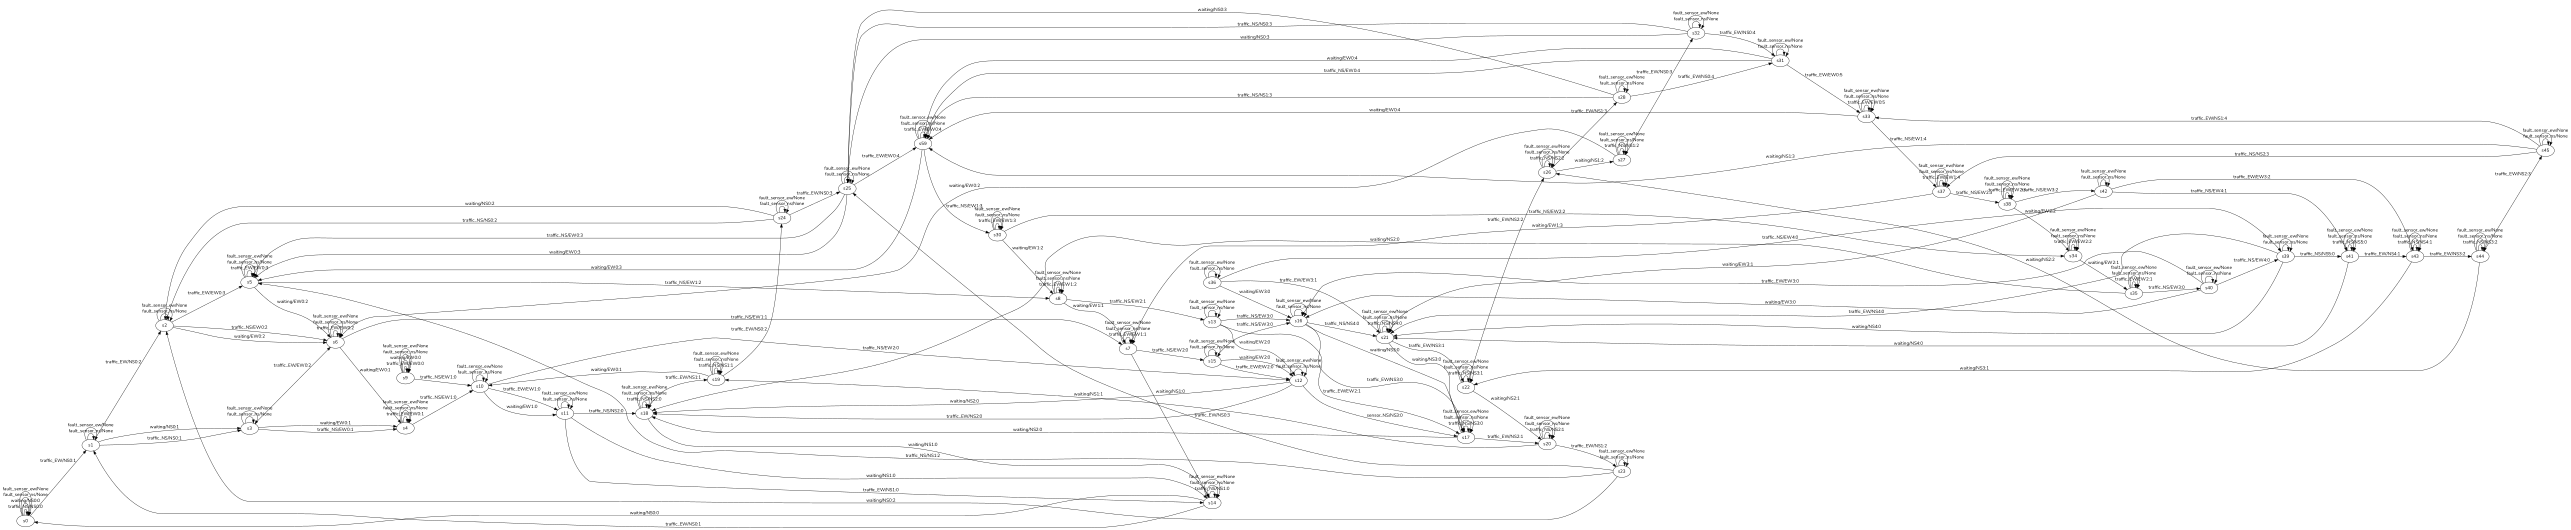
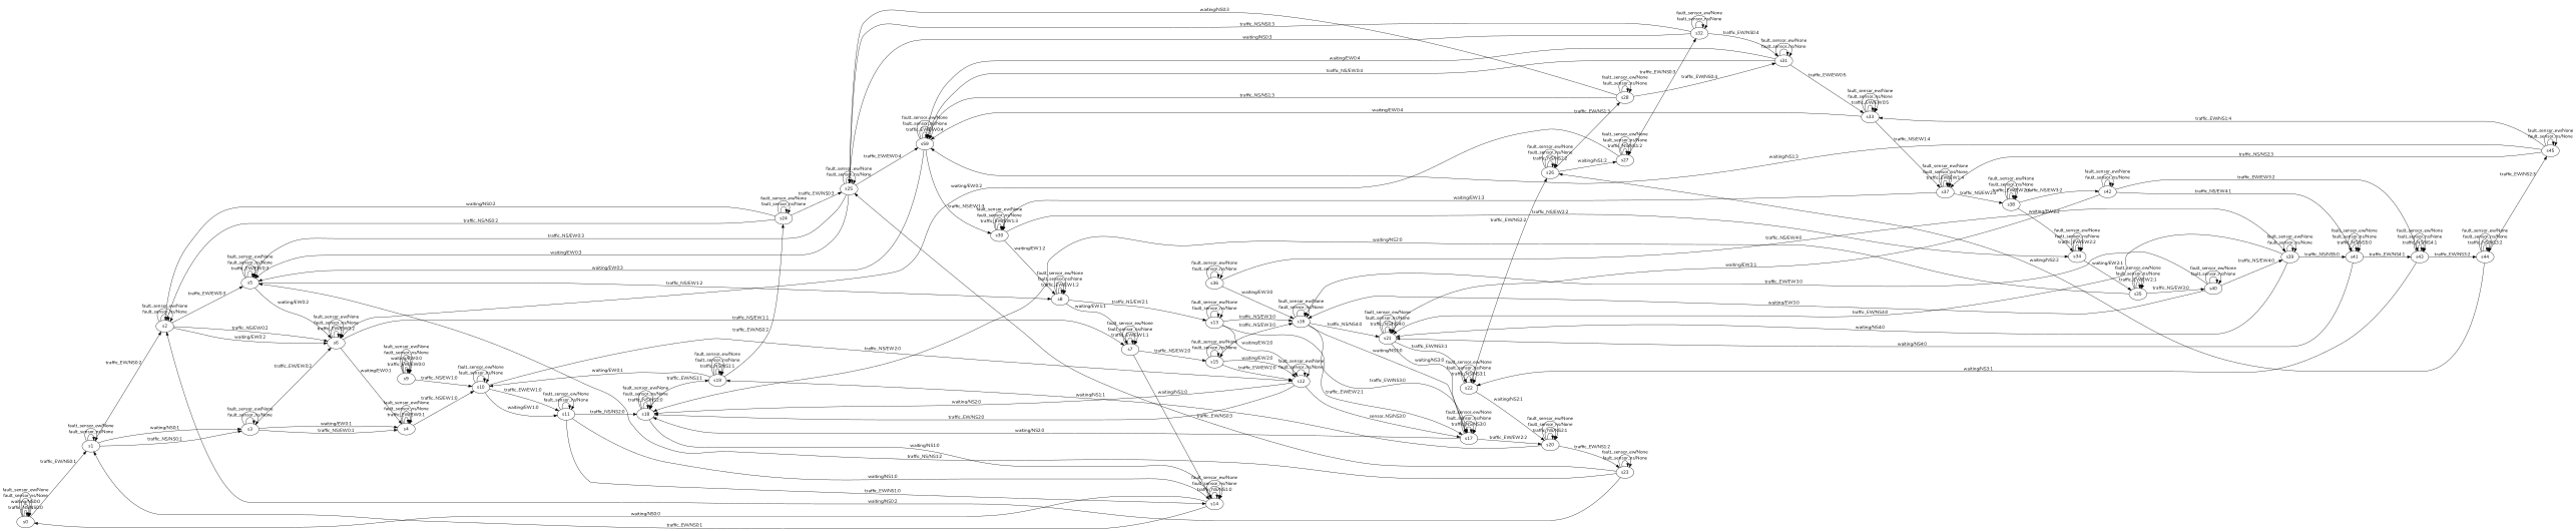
  digraph {
    fontname=Nunito
    rankdir=LR
    node [fontname=Nunito]
    edge [fontname=Nunito]
    n1 [label=s0]
    n2 [label=s1]
    n3 [label=s2]
    n4 [label=s3]
    n5 [label=s5]
    n6 [label=s6]
    n7 [label=s4]
    n8 [label=s8]
    n9 [label=s7]
    n10 [label=s10]
    n11 [label=s9]
    n12 [label=s11]
    n13 [label=s12]
    n14 [label=s13]
    n15 [label=s14]
    n16 [label=s15]
    n17 [label=s16]
    n18 [label=s17]
    n19 [label=s18]
    n20 [label=s19]
    n21 [label=s20]
    n22 [label=s21]
    n23 [label=s22]
    n24 [label=s23]
    n25 [label=s24]
    n26 [label=s25]
    n27 [label=s26]
    n28 [label=s27]
    n29 [label=s28]
    n30 [label=s59]
    n31 [label=s30]
    n32 [label=s32]
    n33 [label=s31]
    n34 [label=s33]
    n35 [label=s34]
    n36 [label=s35]
    n37 [label=s37]
    n38 [label=s38]
    n39 [label=s40]
    n40 [label=s36]
    n41 [label=s39]
    n42 [label=s41]
    n43 [label=s42]
    n44 [label=s43]
    n45 [label=s44]
    n46 [label=s45]
    n1 -> n1 [label="traffic_NS/NS0:0"]
    n1 -> n1 [label="waiting/NS0:0"]
    n1 -> n1 [label="fault_sensor_ns/None"]
    n1 -> n1 [label="fault_sensor_ew/None"]
    n1 -> n2 [label="traffic_EW/NS0:1"]
    n2 -> n2 [label="fault_sensor_ns/None"]
    n2 -> n2 [label="fault_sensor_ew/None"]
    n2 -> n3 [label="traffic_EW/NS0:2"]
    n2 -> n4 [label="traffic_NS/NS0:1"]
    n2 -> n4 [label="waiting/NS0:1"]
    n3 -> n3 [label="fault_sensor_ns/None"]
    n3 -> n3 [label="fault_sensor_ew/None"]
    n3 -> n5 [label="traffic_EW/EW0:3"]
    n3 -> n6 [label="traffic_NS/EW0:2"]
    n3 -> n6 [label="waiting/EW0:2"]
    n4 -> n4 [label="fault_sensor_ns/None"]
    n4 -> n4 [label="fault_sensor_ew/None"]
    n4 -> n6 [label="traffic_EW/EW0:2"]
    n4 -> n7 [label="traffic_NS/EW0:1"]
    n4 -> n7 [label="waiting/EW0:1"]
    n5 -> n5 [label="traffic_EW/EW0:3"]
    n5 -> n5 [label="fault_sensor_ns/None"]
    n5 -> n5 [label="fault_sensor_ew/None"]
    n5 -> n6 [label="waiting/EW0:2"]
    n5 -> n8 [label="traffic_NS/EW1:2"]
    n6 -> n6 [label="traffic_EW/EW0:2"]
    n6 -> n6 [label="fault_sensor_ns/None"]
    n6 -> n6 [label="fault_sensor_ew/None"]
    n6 -> n7 [label="waiting/EW0:1"]
    n6 -> n9 [label="traffic_NS/EW1:1"]
    n7 -> n7 [label="traffic_EW/EW0:1"]
    n7 -> n7 [label="fault_sensor_ns/None"]
    n7 -> n7 [label="fault_sensor_ew/None"]
    n7 -> n10 [label="traffic_NS/EW1:0"]
    n8 -> n8 [label="traffic_EW/EW1:2"]
    n8 -> n8 [label="fault_sensor_ns/None"]
    n8 -> n8 [label="fault_sensor_ew/None"]
    n8 -> n9 [label="waiting/EW1:1"]
    n8 -> n14 [label="traffic_NS/EW2:1"]
    n9 -> n9 [label="traffic_EW/EW1:1"]
    n9 -> n9 [label="fault_sensor_ns/None"]
    n9 -> n9 [label="fault_sensor_ew/None"]
    n9 -> n15 [label="waiting/NS1:0"]
    n9 -> n16 [label="traffic_NS/EW2:0"]
    n10 -> n10 [label="fault_sensor_ns/None"]
    n10 -> n10 [label="fault_sensor_ew/None"]
    n10 -> n12 [label="traffic_EW/EW1:0"]
    n10 -> n12 [label="waiting/EW1:0"]
    n10 -> n13 [label="traffic_NS/EW2:0"]
    n11 -> n10 [label="traffic_NS/EW1:0"]
    n11 -> n11 [label="traffic_EW/EW0:0"]
    n11 -> n11 [label="waiting/EW0:0"]
    n11 -> n11 [label="fault_sensor_ns/None"]
    n11 -> n11 [label="fault_sensor_ew/None"]
    n12 -> n12 [label="fault_sensor_ns/None"]
    n12 -> n12 [label="fault_sensor_ew/None"]
    n12 -> n15 [label="traffic_EW/NS1:0"]
    n12 -> n15 [label="waiting/NS1:0"]
    n12 -> n19 [label="traffic_NS/NS2:0"]
    n13 -> n13 [label="fault_sensor_ns/None"]
    n13 -> n13 [label="fault_sensor_ew/None"]
    n13 -> n18 [label="sensor_NS/NS3:0"]
    n13 -> n19 [label="traffic_EW/NS2:0"]
    n13 -> n19 [label="waiting/NS2:0"]
    n14 -> n13 [label="waiting/EW2:0"]
    n14 -> n14 [label="fault_sensor_ns/None"]
    n14 -> n14 [label="fault_sensor_ew/None"]
    n14 -> n17 [label="traffic_NS/EW3:0"]
    n14 -> n18 [label="traffic_EW/EW2:1"]
    n15 -> n1 [label="waiting/NS0:0"]
    n15 -> n2 [label="traffic_EW/NS0:1"]
    n15 -> n15 [label="traffic_NS/NS1:0"]
    n15 -> n15 [label="fault_sensor_ns/None"]
    n15 -> n15 [label="fault_sensor_ew/None"]
    n16 -> n13 [label="traffic_EW/EW2:0"]
    n16 -> n13 [label="waiting/EW2:0"]
    n16 -> n16 [label="fault_sensor_ns/None"]
    n16 -> n16 [label="fault_sensor_ew/None"]
    n16 -> n17 [label="traffic_NS/EW3:0"]
    n17 -> n17 [label="fault_sensor_ns/None"]
    n17 -> n17 [label="fault_sensor_ew/None"]
    n17 -> n18 [label="traffic_EW/NS3:0"]
    n17 -> n18 [label="waiting/NS3:0"]
    n17 -> n22 [label="traffic_NS/NS4:0"]
    n18 -> n18 [label="traffic_NS/NS3:0"]
    n18 -> n18 [label="fault_sensor_ns/None"]
    n18 -> n18 [label="fault_sensor_ew/None"]
    n18 -> n19 [label="waiting/NS2:0"]
-   n18 -> n21 [label="traffic_EW/NS2:1"]
+   n18 -> n21 [label="traffic_EW/EW2:2"]
    n19 -> n15 [label="waiting/NS1:0"]
    n19 -> n19 [label="traffic_NS/NS2:0"]
    n19 -> n19 [label="fault_sensor_ns/None"]
    n19 -> n19 [label="fault_sensor_ew/None"]
    n19 -> n20 [label="traffic_EW/NS1:1"]
    n20 -> n10 [label="waiting/EW0:1"]
    n20 -> n20 [label="traffic_NS/NS1:1"]
    n20 -> n20 [label="fault_sensor_ns/None"]
    n20 -> n20 [label="fault_sensor_ew/None"]
    n20 -> n25 [label="traffic_EW/NS0:2"]
    n21 -> n20 [label="waiting/NS1:1"]
    n21 -> n21 [label="traffic_NS/NS2:1"]
    n21 -> n21 [label="fault_sensor_ns/None"]
    n21 -> n21 [label="fault_sensor_ew/None"]
    n21 -> n24 [label="traffic_EW/NS1:2"]
    n22 -> n18 [label="waiting/NS3:0"]
    n22 -> n22 [label="traffic_NS/NS4:0"]
    n22 -> n22 [label="fault_sensor_ns/None"]
    n22 -> n22 [label="fault_sensor_ew/None"]
    n22 -> n23 [label="traffic_EW/NS3:1"]
    n23 -> n21 [label="waiting/NS2:1"]
    n23 -> n23 [label="traffic_NS/NS3:1"]
    n23 -> n23 [label="fault_sensor_ns/None"]
    n23 -> n23 [label="fault_sensor_ew/None"]
    n23 -> n27 [label="traffic_EW/NS2:2"]
    n24 -> n3 [label="waiting/NS0:2"]
    n24 -> n5 [label="traffic_NS/NS1:2"]
    n24 -> n24 [label="fault_sensor_ns/None"]
    n24 -> n24 [label="fault_sensor_ew/None"]
    n24 -> n26 [label="traffic_EW/NS0:3"]
    n25 -> n3 [label="traffic_NS/NS0:2"]
    n25 -> n3 [label="waiting/NS0:2"]
    n25 -> n25 [label="fault_sensor_ns/None"]
    n25 -> n25 [label="fault_sensor_ew/None"]
    n25 -> n26 [label="traffic_EW/NS0:3"]
    n26 -> n5 [label="traffic_NS/EW0:3"]
    n26 -> n5 [label="waiting/EW0:3"]
    n26 -> n26 [label="fault_sensor_ns/None"]
    n26 -> n26 [label="fault_sensor_ew/None"]
    n26 -> n30 [label="traffic_EW/EW0:4"]
    n27 -> n27 [label="traffic_NS/NS2:2"]
    n27 -> n27 [label="fault_sensor_ns/None"]
    n27 -> n27 [label="fault_sensor_ew/None"]
    n27 -> n28 [label="waiting/NS1:2"]
    n27 -> n29 [label="traffic_EW/NS1:3"]
    n28 -> n6 [label="waiting/EW0:2"]
    n28 -> n28 [label="traffic_NS/NS1:2"]
    n28 -> n28 [label="fault_sensor_ns/None"]
    n28 -> n28 [label="fault_sensor_ew/None"]
    n28 -> n32 [label="traffic_EW/NS0:3"]
    n29 -> n26 [label="waiting/NS0:3"]
    n29 -> n29 [label="fault_sensor_ns/None"]
    n29 -> n29 [label="fault_sensor_ew/None"]
    n29 -> n30 [label="traffic_NS/NS1:3"]
    n29 -> n33 [label="traffic_EW/NS0:4"]
    n30 -> n5 [label="waiting/EW0:3"]
    n30 -> n30 [label="traffic_EW/EW0:4"]
    n30 -> n30 [label="fault_sensor_ns/None"]
    n30 -> n30 [label="fault_sensor_ew/None"]
    n30 -> n31 [label="traffic_NS/EW1:3"]
    n31 -> n8 [label="waiting/EW1:2"]
    n31 -> n31 [label="traffic_EW/EW1:3"]
    n31 -> n31 [label="fault_sensor_ns/None"]
    n31 -> n31 [label="fault_sensor_ew/None"]
    n31 -> n35 [label="traffic_NS/EW2:2"]
    n32 -> n26 [label="traffic_NS/NS0:3"]
    n32 -> n26 [label="waiting/NS0:3"]
    n32 -> n32 [label="fault_sensor_ns/None"]
    n32 -> n32 [label="fault_sensor_ew/None"]
    n32 -> n33 [label="traffic_EW/NS0:4"]
    n33 -> n30 [label="traffic_NS/EW0:4"]
    n33 -> n30 [label="waiting/EW0:4"]
    n33 -> n33 [label="fault_sensor_ns/None"]
    n33 -> n33 [label="fault_sensor_ew/None"]
    n33 -> n34 [label="traffic_EW/EW0:5"]
    n34 -> n30 [label="waiting/EW0:4"]
    n34 -> n34 [label="traffic_EW/EW0:5"]
    n34 -> n34 [label="fault_sensor_ns/None"]
    n34 -> n34 [label="fault_sensor_ew/None"]
    n34 -> n37 [label="traffic_NS/EW1:4"]
    n35 -> n35 [label="traffic_EW/EW2:2"]
    n35 -> n35 [label="fault_sensor_ns/None"]
    n35 -> n35 [label="fault_sensor_ew/None"]
    n35 -> n36 [label="waiting/EW2:1"]
    n36 -> n19 [label="waiting/NS2:0"]
    n36 -> n36 [label="traffic_EW/EW2:1"]
    n36 -> n36 [label="fault_sensor_ns/None"]
    n36 -> n36 [label="fault_sensor_ew/None"]
    n36 -> n39 [label="traffic_NS/EW3:0"]
-   n37 -> n9 [label="waiting/EW1:3"]
+   n37 -> n31 [label="waiting/EW1:3"]
    n37 -> n37 [label="traffic_EW/EW1:4"]
    n37 -> n37 [label="fault_sensor_ns/None"]
    n37 -> n37 [label="fault_sensor_ew/None"]
    n37 -> n38 [label="traffic_NS/EW2:3"]
    n38 -> n35 [label="waiting/EW2:2"]
    n38 -> n38 [label="traffic_EW/EW2:3"]
    n38 -> n38 [label="fault_sensor_ns/None"]
    n38 -> n38 [label="fault_sensor_ew/None"]
    n38 -> n43 [label="traffic_NS/EW3:2"]
    n39 -> n17 [label="traffic_EW/EW3:0"]
    n39 -> n17 [label="waiting/EW3:0"]
    n39 -> n39 [label="fault_sensor_ns/None"]
    n39 -> n39 [label="fault_sensor_ew/None"]
    n39 -> n41 [label="traffic_NS/EW4:0"]
    n40 -> n17 [label="waiting/EW3:0"]
-   n40 -> n22 [label="traffic_EW/EW3:1"]
    n40 -> n40 [label="fault_sensor_ns/None"]
    n40 -> n40 [label="fault_sensor_ew/None"]
    n40 -> n41 [label="traffic_NS/EW4:0"]
    n41 -> n22 [label="traffic_EW/NS4:0"]
    n41 -> n22 [label="waiting/NS4:0"]
    n41 -> n41 [label="fault_sensor_ns/None"]
    n41 -> n41 [label="fault_sensor_ew/None"]
    n41 -> n42 [label="traffic_NS/NS5:0"]
    n42 -> n22 [label="waiting/NS4:0"]
    n42 -> n42 [label="traffic_NS/NS5:0"]
    n42 -> n42 [label="fault_sensor_ns/None"]
    n42 -> n42 [label="fault_sensor_ew/None"]
    n42 -> n44 [label="traffic_EW/NS4:1"]
    n43 -> n22 [label="waiting/EW3:1"]
    n43 -> n42 [label="traffic_NS/EW4:1"]
    n43 -> n43 [label="fault_sensor_ns/None"]
    n43 -> n43 [label="fault_sensor_ew/None"]
    n43 -> n44 [label="traffic_EW/EW3:2"]
    n44 -> n23 [label="waiting/NS3:1"]
    n44 -> n44 [label="traffic_NS/NS4:1"]
    n44 -> n44 [label="fault_sensor_ns/None"]
    n44 -> n44 [label="fault_sensor_ew/None"]
    n44 -> n45 [label="traffic_EW/NS3:2"]
    n45 -> n27 [label="waiting/NS2:2"]
    n45 -> n45 [label="traffic_NS/NS3:2"]
    n45 -> n45 [label="fault_sensor_ns/None"]
    n45 -> n45 [label="fault_sensor_ew/None"]
    n45 -> n46 [label="traffic_EW/NS2:3"]
    n46 -> n30 [label="waiting/NS1:3"]
    n46 -> n34 [label="traffic_EW/NS1:4"]
    n46 -> n37 [label="traffic_NS/NS2:3"]
    n46 -> n46 [label="fault_sensor_ns/None"]
    n46 -> n46 [label="fault_sensor_ew/None"]
  }
